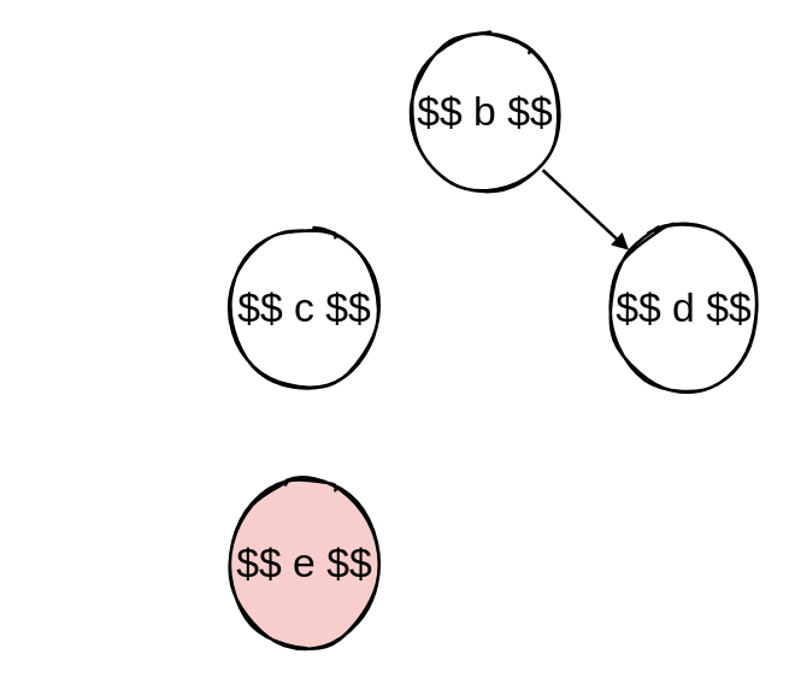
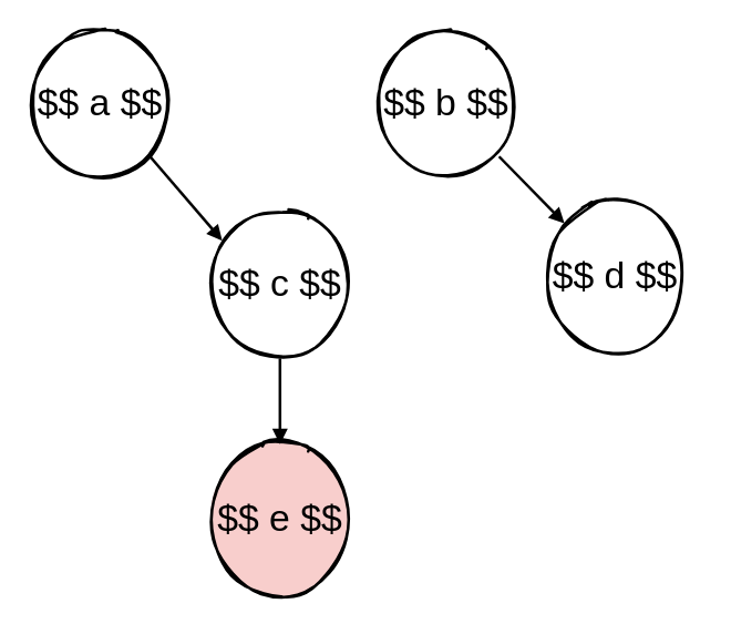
  <mxCell id="0" />
  <mxCell id="1" value="nodes&#10;" parent="0" />
- <mxCell id="2" value="&lt;font style=&quot;font-size: 27px&quot;&gt;$$ d $$&lt;/font&gt;" style="ellipse;whiteSpace=wrap;html=1;strokeWidth=2;fillWeight=2;hachureGap=8;fillColor=none;fillStyle=solid;sketch=1;" parent="1" vertex="1"><mxGeometry x="401.77" y="150" width="103.5" height="108.0" as="geometry" /></mxCell>
+ <mxCell id="2" value="&lt;font style=&quot;font-size: 27px&quot;&gt;$$ d $$&lt;/font&gt;" style="ellipse;whiteSpace=wrap;html=1;strokeWidth=2;fillWeight=2;hachureGap=8;fillColor=none;fillStyle=solid;sketch=1;" parent="1" vertex="1"><mxGeometry x="391.77" y="145" width="103.5" height="108.0" as="geometry" /></mxCell>
  <mxCell id="3" value="&lt;font style=&quot;font-size: 27px&quot;&gt;$$ e $$&lt;/font&gt;" style="ellipse;whiteSpace=wrap;html=1;strokeWidth=2;fillWeight=2;hachureGap=8;fillColor=#f8cecc;fillStyle=solid;sketch=1;" parent="1" vertex="1"><mxGeometry x="150" y="320" width="103.5" height="108.0" as="geometry" /></mxCell>
+ <mxCell id="4" value="" style="endArrow=block;html=1;exitX=0.5;exitY=1;exitDx=0;exitDy=0;entryX=0.5;entryY=0;entryDx=0;entryDy=0;endFill=1;strokeWidth=2;" parent="1" source="7" target="3" edge="1"><mxGeometry width="50" height="50" relative="1" as="geometry"><mxPoint x="199.999" y="258.003" as="sourcePoint" /><mxPoint x="130.02" y="313.7" as="targetPoint" /></mxGeometry></mxCell>
  <mxCell id="5" value="distrib" parent="0" />
  <mxCell id="6" value="&lt;font style=&quot;font-size: 27px&quot;&gt;$$ b $$&lt;/font&gt;" style="ellipse;whiteSpace=wrap;html=1;strokeWidth=2;fillWeight=2;hachureGap=8;fillColor=none;fillStyle=solid;sketch=1;" parent="5" vertex="1"><mxGeometry x="270" y="20" width="103.5" height="108.0" as="geometry" /></mxCell>
  <mxCell id="7" value="&lt;font style=&quot;font-size: 27px&quot;&gt;$$ c $$&lt;/font&gt;" style="ellipse;whiteSpace=wrap;html=1;strokeWidth=2;fillWeight=2;hachureGap=8;fillColor=none;fillStyle=solid;sketch=1;" parent="5" vertex="1"><mxGeometry x="150" y="150" width="103.5" height="108.0" as="geometry" /></mxCell>
+ <mxCell id="8" value="&lt;font style=&quot;font-size: 27px&quot;&gt;$$ a $$&lt;/font&gt;" style="ellipse;whiteSpace=wrap;html=1;strokeWidth=2;fillWeight=2;hachureGap=8;fillColor=none;fillStyle=solid;sketch=1;" parent="5" vertex="1"><mxGeometry x="20" y="20" width="103.5" height="108.0" as="geometry" /></mxCell>
+ <mxCell id="9" value="" style="endArrow=none;html=1;entryX=1;entryY=1;entryDx=0;entryDy=0;endFill=0;strokeWidth=2;exitX=0.097;exitY=0.213;exitDx=0;exitDy=0;exitPerimeter=0;startArrow=block;startFill=1;" parent="5" source="7" target="8" edge="1"><mxGeometry width="50" height="50" relative="1" as="geometry"><mxPoint x="70.5" y="-34" as="sourcePoint" /><mxPoint x="260.25" y="12.992" as="targetPoint" /></mxGeometry></mxCell>
  <mxCell id="10" value="arrows" parent="0" />
  <mxCell id="11" value="" style="endArrow=block;html=1;exitX=1;exitY=1;exitDx=0;exitDy=0;entryX=0;entryY=0;entryDx=0;entryDy=0;endFill=1;strokeWidth=2;" parent="10" target="2" edge="1"><mxGeometry width="50" height="50" relative="1" as="geometry"><mxPoint x="359.999" y="112.303" as="sourcePoint" /><mxPoint x="290.02" y="168" as="targetPoint" /></mxGeometry></mxCell>
